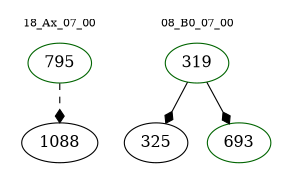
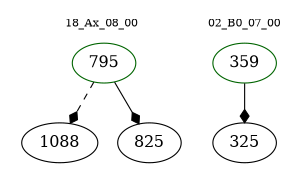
  digraph {
    node [color=darkgreen]
    edge [arrowhead=diamond color=black style=solid]
    n1 [label=795]
    n2 [color=black label=1088]
-   n4 [label=319]
+   n3 [color=black label=825]
+   n4 [label=359]
    n5 [color=black label=325]
-   n6 [label=693]
    subgraph cluster_1 {
      color=white
      fontsize=10
-     label="18_Ax_07_00"
+     label="18_Ax_08_00"
      n1
      n2
+     n3
    }
    subgraph cluster_2 {
      color=white
      fontsize=10
-     label="08_B0_07_00"
+     label="02_B0_07_00"
      n4
      n5
-     n6
    }
    n1 -> n2 [style=dashed]
+   n1 -> n3
    n4 -> n5
-   n4 -> n6
  }
